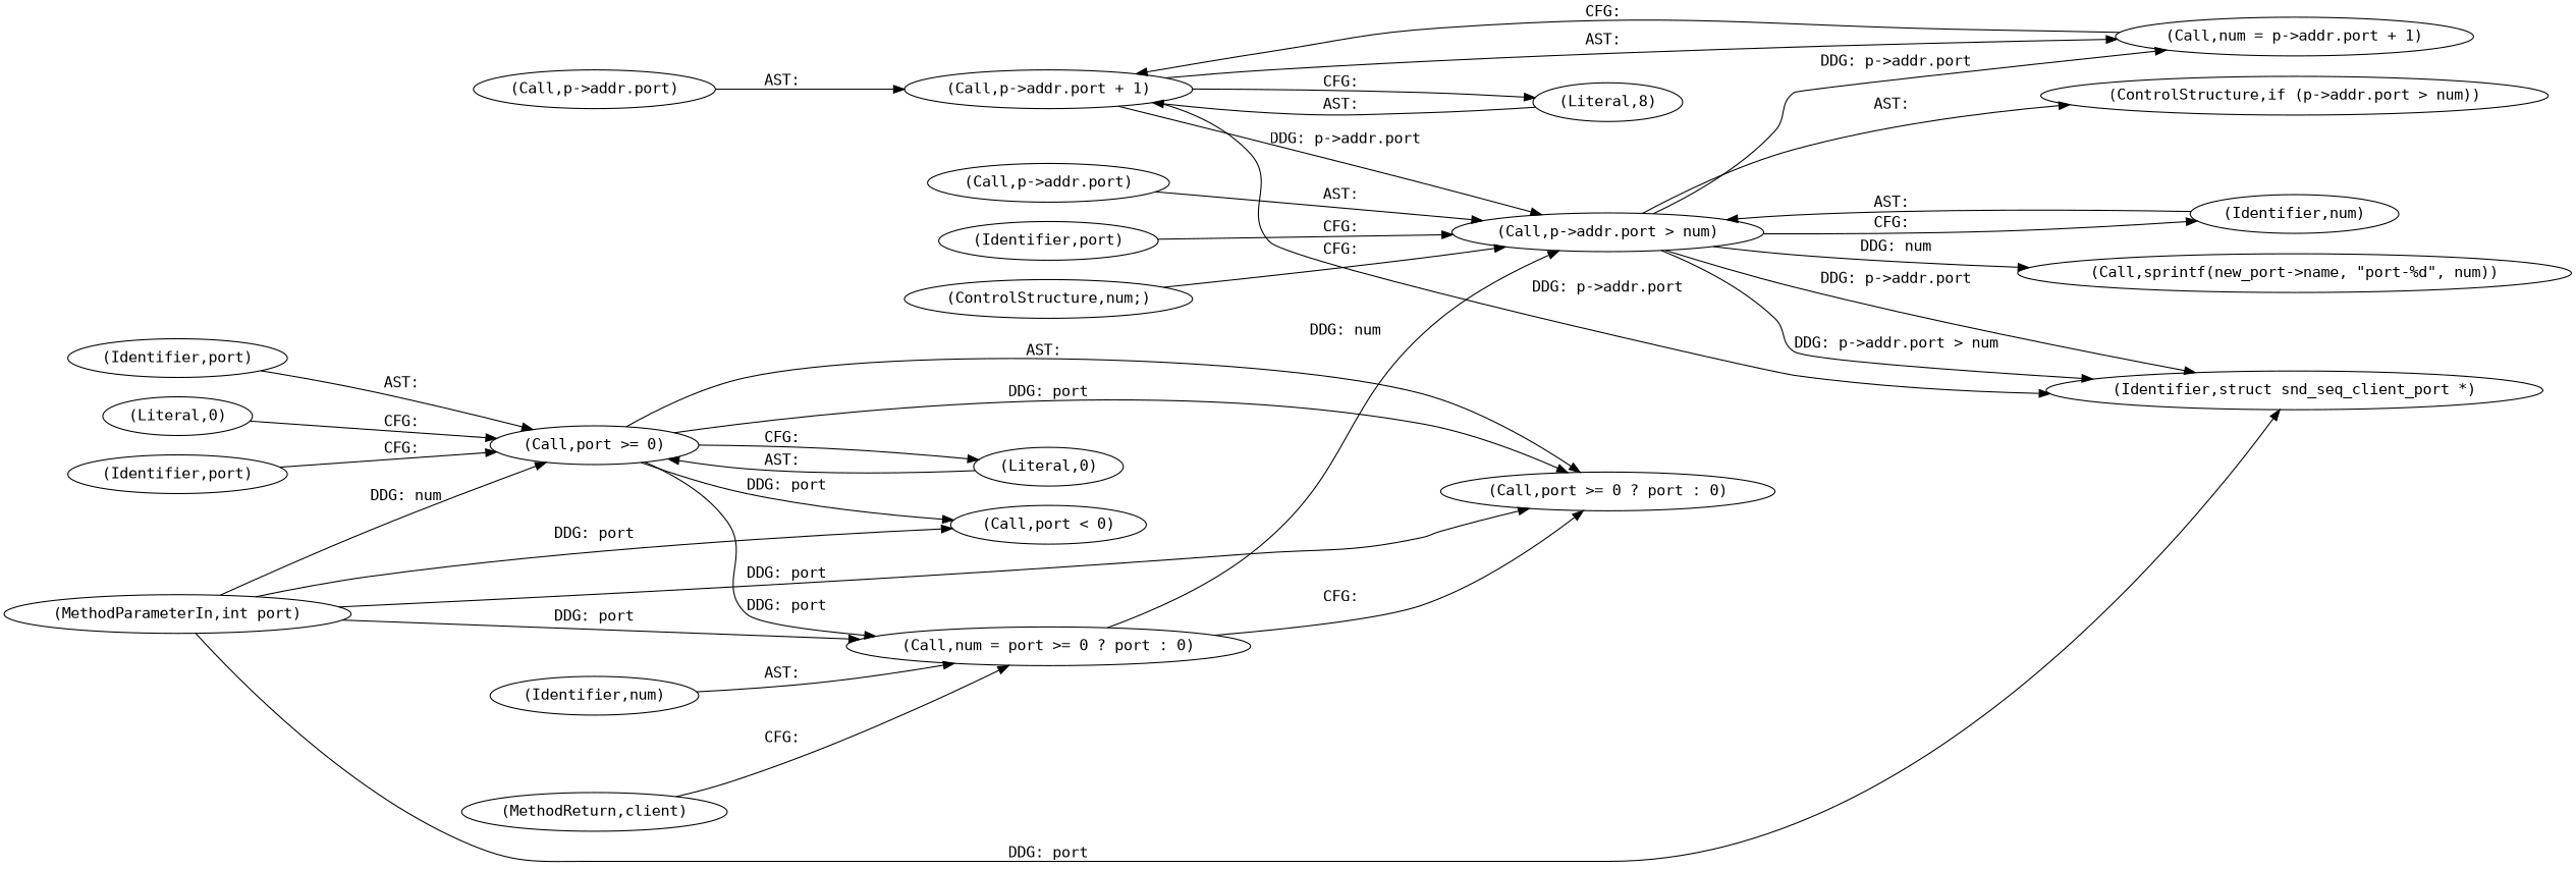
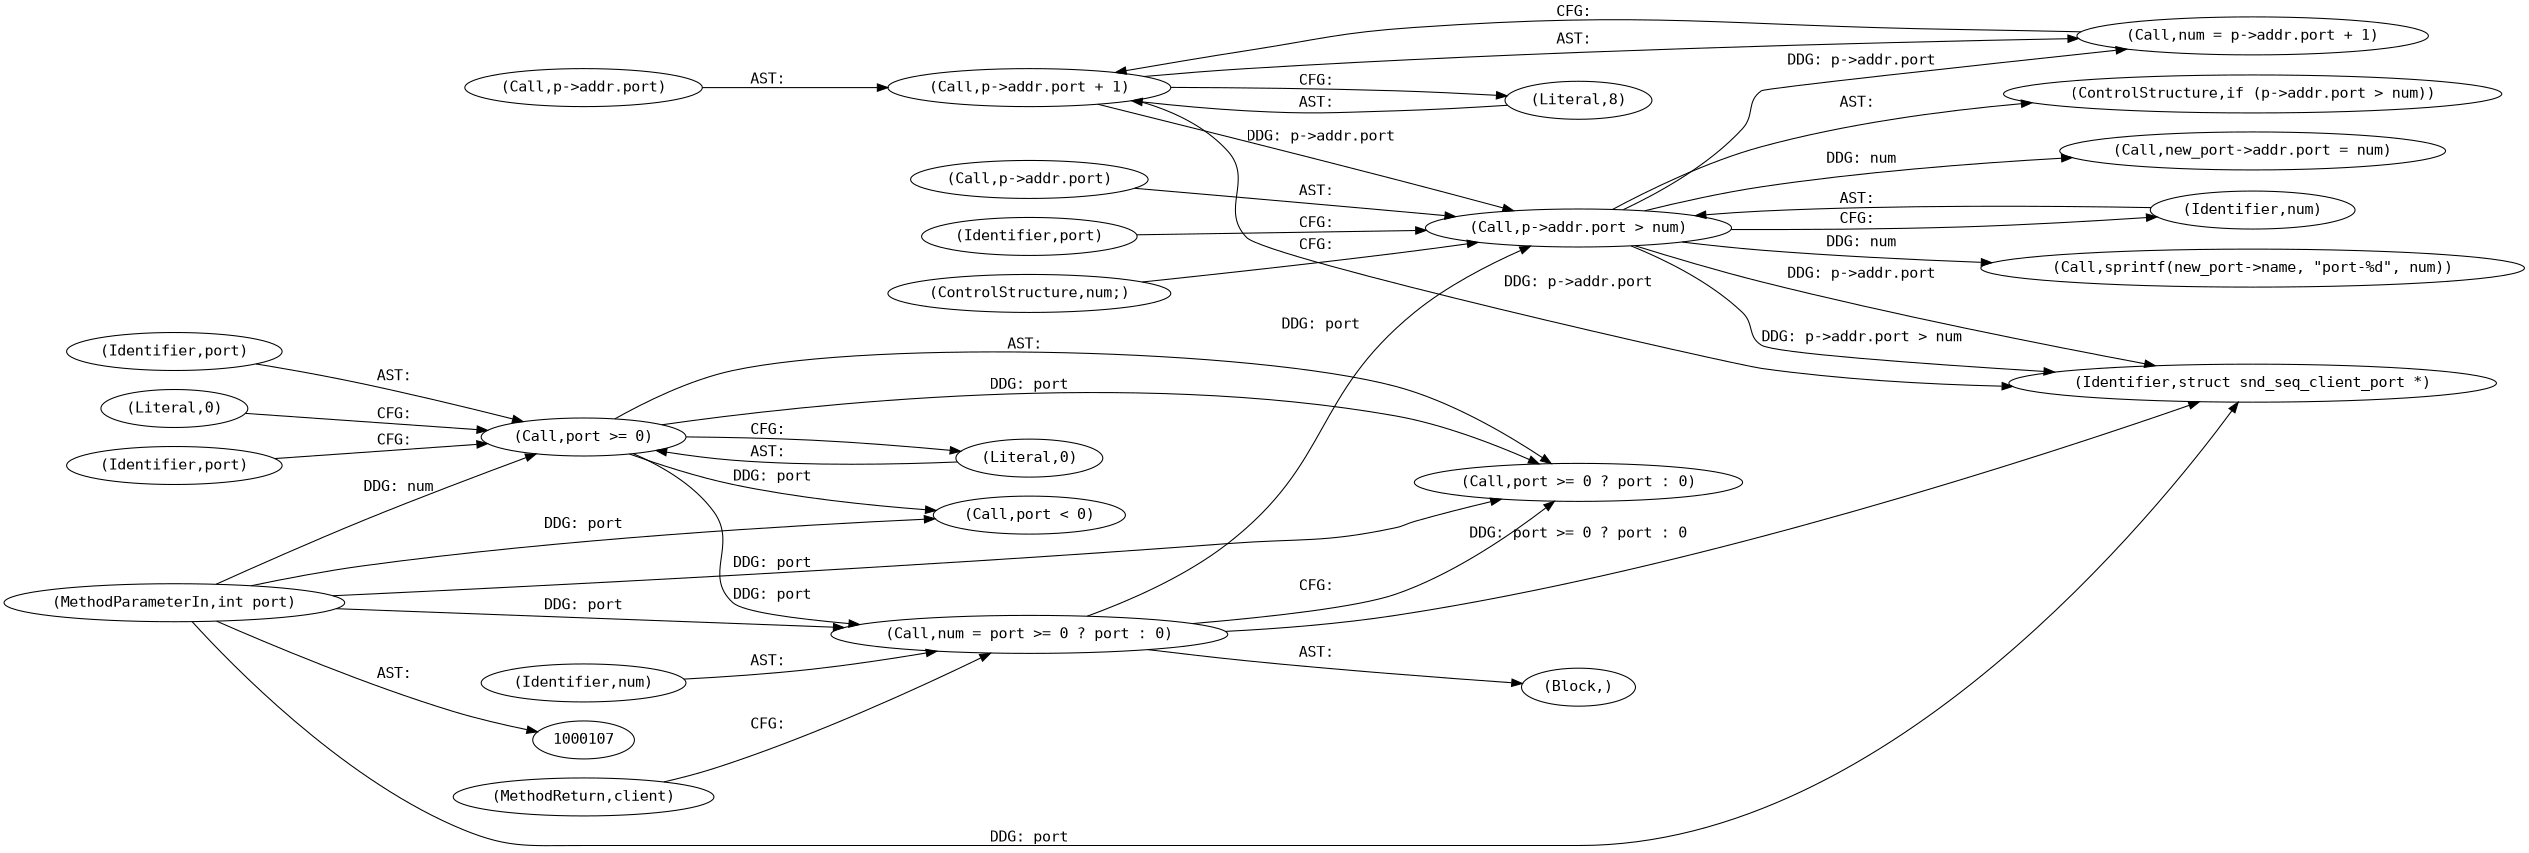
  digraph {
    fontname="DejaVu Sans Mono"
    rankdir=LR
    node [fontname="DejaVu Sans Mono"]
    edge [fontname="DejaVu Sans Mono"]
    n1 [label="(Call,p->addr.port + 1)"]
    n2 [label="(Call,num = p->addr.port + 1)"]
    n3 [label="(Literal,8)"]
    n4 [label="(Identifier,struct snd_seq_client_port *)"]
    n5 [label="(Call,p->addr.port > num)"]
    n6 [label="(ControlStructure,if (p->addr.port > num))"]
+   n7 [label="(Call,new_port->addr.port = num)"]
    n8 [label="(Identifier,num)"]
    n9 [label="(Call,sprintf(new_port->name, \"port-%d\", num))"]
    n10 [label="(Call,num = port >= 0 ? port : 0)"]
    n11 [label="(Call,port >= 0 ? port : 0)"]
+   n12 [label="(Block,)"]
    n13 [label="(Call,port >= 0)"]
    n14 [label="(Literal,0)"]
    n15 [label="(Call,port < 0)"]
    n16 [label="(MethodParameterIn,int port)"]
+   1000107
    n18 [label="(Identifier,num)"]
    n19 [label="(Call,p->addr.port)"]
    n20 [label="(Identifier,port)"]
    n21 [label="(Identifier,port)"]
    n22 [label="(MethodReturn,client)"]
    n23 [label="(Literal,0)"]
    n24 [label="(ControlStructure,num;)"]
    n25 [label="(Identifier,port)"]
    n26 [label="(Call,p->addr.port)"]
    n1 -> n2 [label="AST: "]
    n1 -> n3 [label="CFG: "]
    n1 -> n4 [label="DDG: p->addr.port"]
    n1 -> n5 [label="DDG: p->addr.port"]
    n2 -> n1 [label="CFG: "]
    n3 -> n1 [label="AST: "]
    n5 -> n2 [label="DDG: p->addr.port"]
    n5 -> n4 [label="DDG: p->addr.port"]
    n5 -> n4 [label="DDG: p->addr.port > num"]
    n5 -> n6 [label="AST: "]
+   n5 -> n7 [label="DDG: num"]
    n5 -> n8 [label="CFG: "]
    n5 -> n9 [label="DDG: num"]
    n8 -> n5 [label="AST: "]
-   n10 -> n5 [label="DDG: num"]
+   n10 -> n4 [label="DDG: port >= 0 ? port : 0"]
+   n10 -> n5 [label="DDG: port"]
    n10 -> n11 [label="CFG: "]
+   n10 -> n12 [label="AST: "]
    n13 -> n10 [label="DDG: port"]
    n13 -> n11 [label="AST: "]
    n13 -> n11 [label="DDG: port"]
    n13 -> n14 [label="CFG: "]
    n13 -> n15 [label="DDG: port"]
    n14 -> n13 [label="AST: "]
    n16 -> n4 [label="DDG: port"]
    n16 -> n10 [label="DDG: port"]
    n16 -> n11 [label="DDG: port"]
    n16 -> n13 [label="DDG: num"]
    n16 -> n15 [label="DDG: port"]
+   n16 -> 1000107 [label="AST: "]
    n18 -> n10 [label="AST: "]
    n19 -> n1 [label="AST: "]
    n20 -> n13 [label="AST: "]
    n21 -> n5 [label="CFG: "]
    n22 -> n10 [label="CFG: "]
    n23 -> n13 [label="CFG: "]
    n24 -> n5 [label="CFG: "]
    n25 -> n13 [label="CFG: "]
    n26 -> n5 [label="AST: "]
  }
